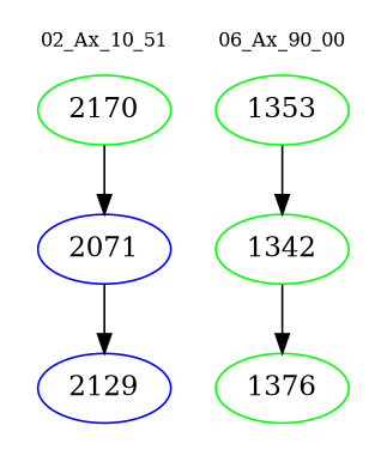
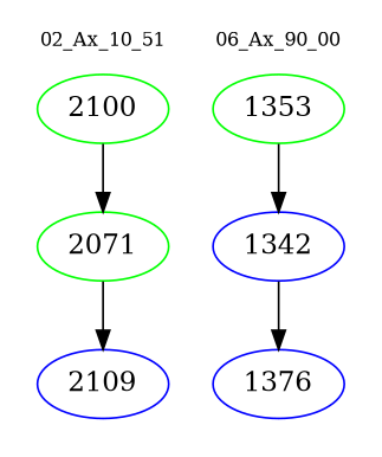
  digraph {
    node [color=green]
    edge [color=black]
-   n1 [label=2170]
-   n2 [color=blue label=2071]
-   n3 [color=blue label=2129]
+   n1 [label=2100]
+   n2 [label=2071]
+   n3 [color=blue label=2109]
    n4 [label=1353]
-   n5 [label=1342]
-   n6 [label=1376]
+   n5 [color=blue label=1342]
+   n6 [color=blue label=1376]
    subgraph cluster_1 {
      color=white
      fontsize=10
      label="02_Ax_10_51"
      n1
      n2
      n3
    }
    subgraph cluster_2 {
      color=white
      fontsize=10
      label="06_Ax_90_00"
      n4
      n5
      n6
    }
    n1 -> n2
    n2 -> n3
    n4 -> n5
    n5 -> n6
  }
